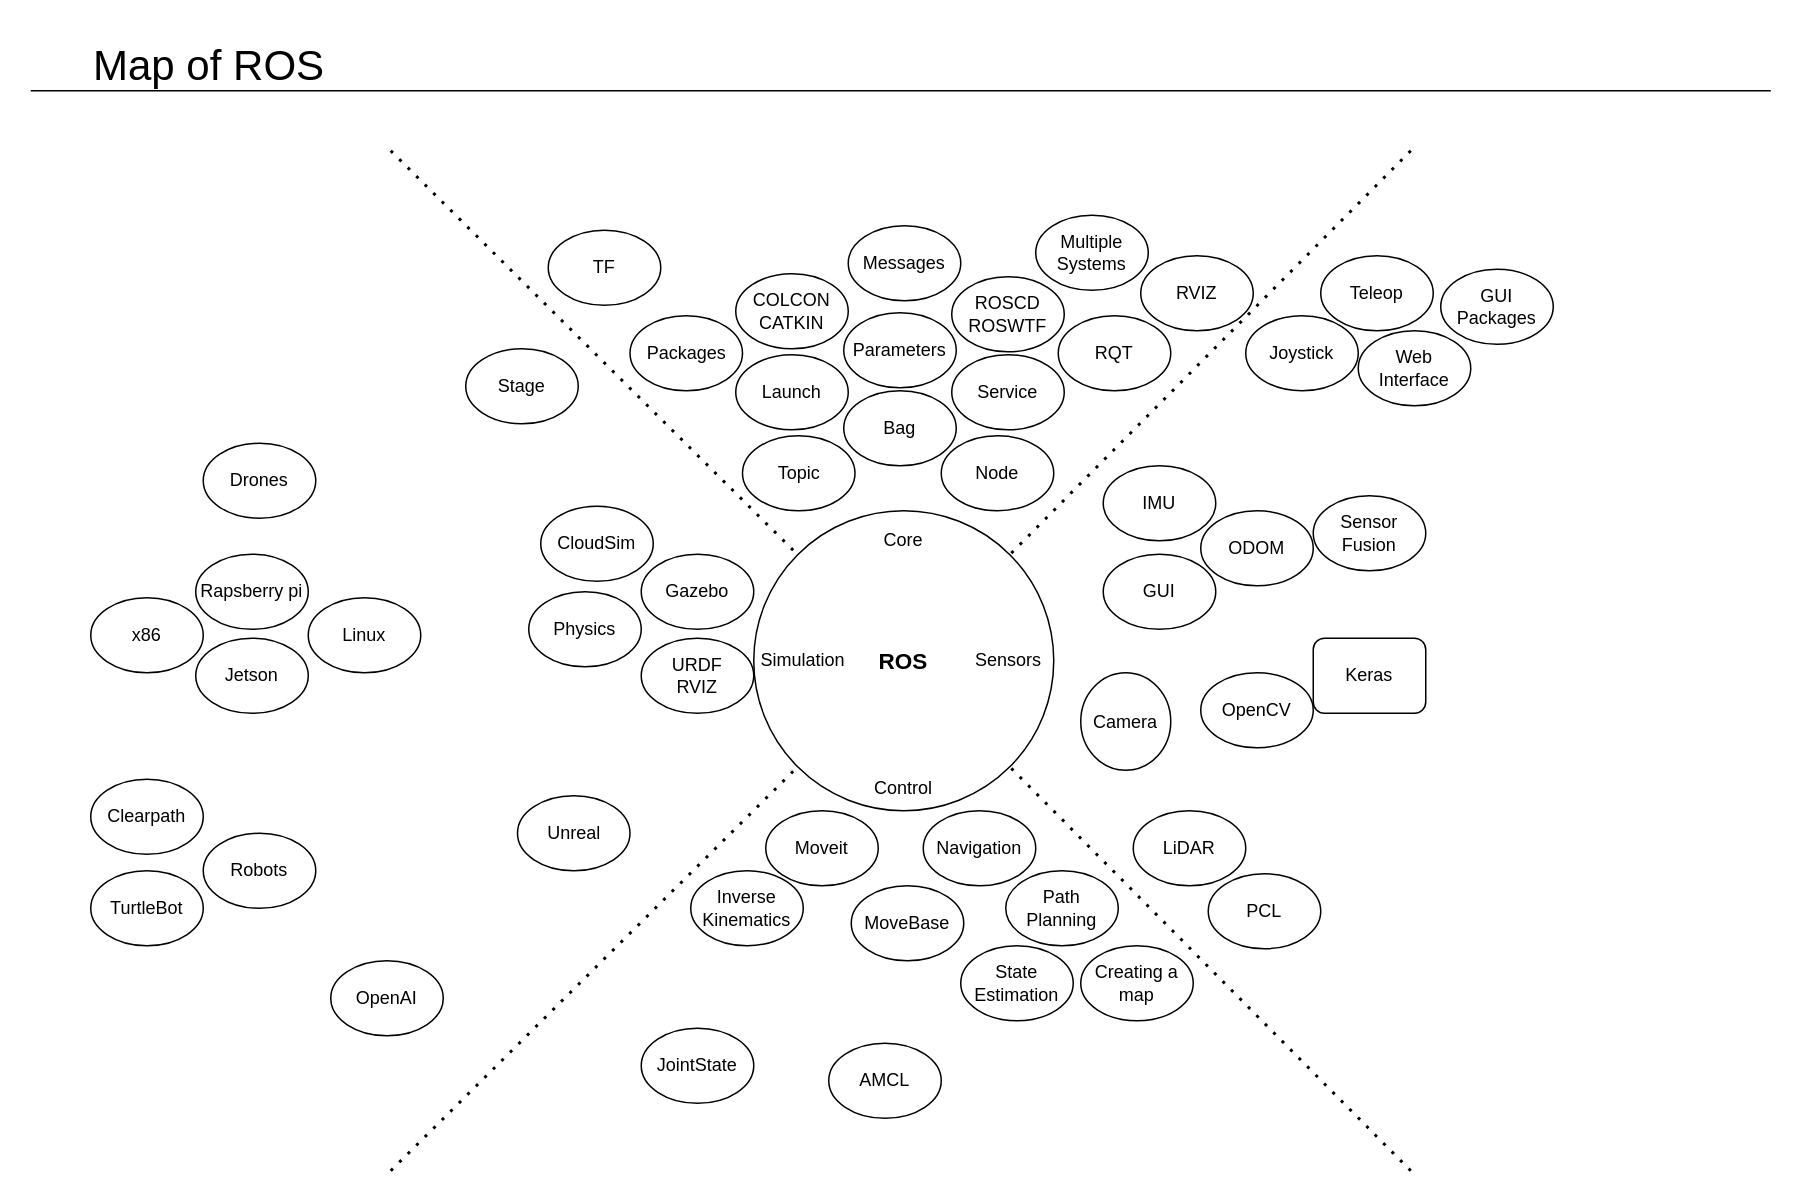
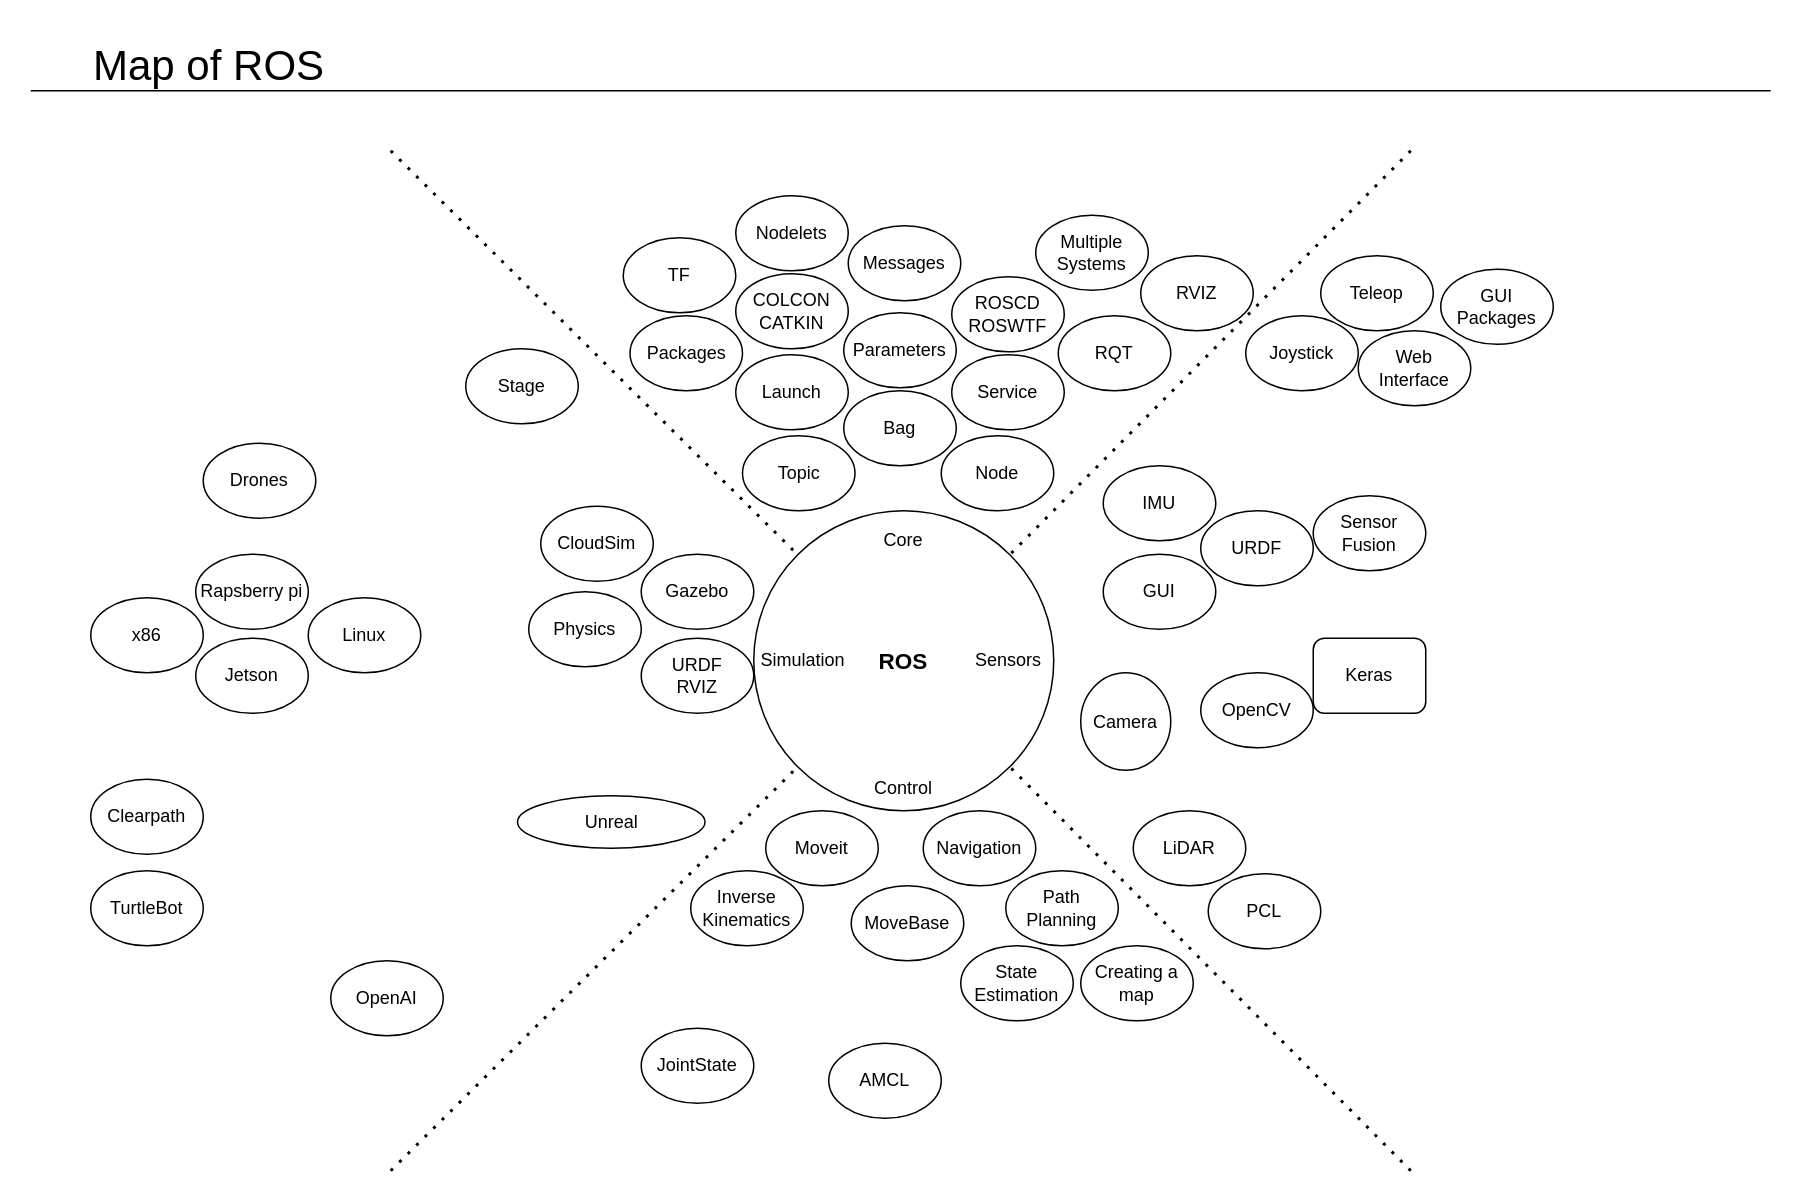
  <mxCell id="0" />
  <mxCell id="1" parent="0" />
  <mxCell id="2" value="" style="endArrow=none;html=1;rounded=0;" parent="1" edge="1"><mxGeometry width="50" height="50" relative="1" as="geometry"><mxPoint y="60" as="sourcePoint" x="20" /><mxPoint x="1180" y="60" as="targetPoint" /></mxGeometry></mxCell>
  <mxCell id="3" value="Map of ROS" style="text;html=1;strokeColor=none;fillColor=none;align=left;verticalAlign=top;whiteSpace=wrap;rounded=0;fontSize=28;" parent="1" vertex="1"><mxGeometry x="60" y="20" width="400" height="30" as="geometry" /></mxCell>
  <mxCell id="4" value="&lt;b&gt;&lt;font style=&quot;font-size: 15px&quot;&gt;ROS&lt;/font&gt;&lt;/b&gt;" style="ellipse;whiteSpace=wrap;html=1;aspect=fixed;" parent="1" vertex="1"><mxGeometry x="502" y="340" width="200" height="200" as="geometry" /></mxCell>
  <mxCell id="5" value="" style="endArrow=none;dashed=1;html=1;dashPattern=1 3;strokeWidth=2;rounded=0;entryX=0;entryY=0;entryDx=0;entryDy=0;" parent="1" target="4" edge="1"><mxGeometry width="50" height="50" relative="1" as="geometry"><mxPoint x="260" y="100" as="sourcePoint" /><mxPoint x="580" y="440" as="targetPoint" /></mxGeometry></mxCell>
  <mxCell id="6" value="" style="endArrow=none;dashed=1;html=1;dashPattern=1 3;strokeWidth=2;rounded=0;entryX=1;entryY=0;entryDx=0;entryDy=0;" parent="1" target="4" edge="1"><mxGeometry width="50" height="50" relative="1" as="geometry"><mxPoint x="940" y="100" as="sourcePoint" /><mxPoint x="541.289" y="379.289" as="targetPoint" /></mxGeometry></mxCell>
  <mxCell id="7" value="" style="endArrow=none;dashed=1;html=1;dashPattern=1 3;strokeWidth=2;rounded=0;entryX=1;entryY=1;entryDx=0;entryDy=0;" parent="1" target="4" edge="1"><mxGeometry width="50" height="50" relative="1" as="geometry"><mxPoint x="940" y="780" as="sourcePoint" /><mxPoint x="682.711" y="379.289" as="targetPoint" /></mxGeometry></mxCell>
  <mxCell id="8" value="" style="endArrow=none;dashed=1;html=1;dashPattern=1 3;strokeWidth=2;rounded=0;entryX=0;entryY=1;entryDx=0;entryDy=0;" parent="1" target="4" edge="1"><mxGeometry width="50" height="50" relative="1" as="geometry"><mxPoint x="260" y="780" as="sourcePoint" /><mxPoint x="682.711" y="520.711" as="targetPoint" /></mxGeometry></mxCell>
  <mxCell id="9" value="Core" style="text;html=1;strokeColor=none;fillColor=none;align=center;verticalAlign=middle;whiteSpace=wrap;rounded=0;" parent="1" vertex="1"><mxGeometry x="572" y="345" width="60" height="30" as="geometry" /></mxCell>
  <mxCell id="10" value="Sensors" style="text;html=1;strokeColor=none;fillColor=none;align=center;verticalAlign=middle;whiteSpace=wrap;rounded=0;" parent="1" vertex="1"><mxGeometry x="642" y="425" width="60" height="30" as="geometry" /></mxCell>
  <mxCell id="11" value="Simulation" style="text;html=1;strokeColor=none;fillColor=none;align=center;verticalAlign=middle;whiteSpace=wrap;rounded=0;" parent="1" vertex="1"><mxGeometry x="505" y="425" width="60" height="30" as="geometry" /></mxCell>
  <mxCell id="12" value="Control" style="text;html=1;strokeColor=none;fillColor=none;align=center;verticalAlign=middle;whiteSpace=wrap;rounded=0;" parent="1" vertex="1"><mxGeometry x="572" y="510" width="60" height="30" as="geometry" /></mxCell>
  <mxCell id="13" value="Bag" style="ellipse;whiteSpace=wrap;html=1;" parent="1" vertex="1"><mxGeometry x="562" y="260" width="75" height="50" as="geometry" /></mxCell>
  <mxCell id="14" value="Topic" style="ellipse;whiteSpace=wrap;html=1;" parent="1" vertex="1"><mxGeometry x="494.5" y="290" width="75" height="50" as="geometry" /></mxCell>
  <mxCell id="15" value="Node" style="ellipse;whiteSpace=wrap;html=1;" parent="1" vertex="1"><mxGeometry x="627" y="290" width="75" height="50" as="geometry" /></mxCell>
  <mxCell id="16" value="Service" style="ellipse;whiteSpace=wrap;html=1;" parent="1" vertex="1"><mxGeometry x="634" y="236" width="75" height="50" as="geometry" /></mxCell>
  <mxCell id="17" value="Launch" style="ellipse;whiteSpace=wrap;html=1;" parent="1" vertex="1"><mxGeometry x="490" y="236" width="75" height="50" as="geometry" /></mxCell>
  <mxCell id="18" value="IMU" style="ellipse;whiteSpace=wrap;html=1;" parent="1" vertex="1"><mxGeometry x="735" y="310" width="75" height="50" as="geometry" /></mxCell>
  <mxCell id="19" value="GUI" style="ellipse;whiteSpace=wrap;html=1;" parent="1" vertex="1"><mxGeometry x="735" y="369" width="75" height="50" as="geometry" /></mxCell>
  <mxCell id="20" value="Camera" style="ellipse;whiteSpace=wrap;html=1;" parent="1" vertex="1"><mxGeometry x="720" y="448" width="60" height="65" as="geometry" /></mxCell>
  <mxCell id="21" value="LiDAR" style="ellipse;whiteSpace=wrap;html=1;" parent="1" vertex="1"><mxGeometry x="755" y="540" width="75" height="50" as="geometry" /></mxCell>
  <mxCell id="22" value="JointState" style="ellipse;whiteSpace=wrap;html=1;" parent="1" vertex="1"><mxGeometry x="427" y="685" width="75" height="50" as="geometry" /></mxCell>
  <mxCell id="23" value="PCL" style="ellipse;whiteSpace=wrap;html=1;" parent="1" vertex="1"><mxGeometry x="805" y="582" width="75" height="50" as="geometry" /></mxCell>
  <mxCell id="24" value="Gazebo" style="ellipse;whiteSpace=wrap;html=1;" parent="1" vertex="1"><mxGeometry x="427" y="369" width="75" height="50" as="geometry" /></mxCell>
  <mxCell id="25" value="Packages" style="ellipse;whiteSpace=wrap;html=1;" parent="1" vertex="1"><mxGeometry x="419.5" y="210" width="75" height="50" as="geometry" /></mxCell>
  <mxCell id="26" value="COLCON CATKIN" style="ellipse;whiteSpace=wrap;html=1;" parent="1" vertex="1"><mxGeometry x="490" y="182" width="75" height="50" as="geometry" /></mxCell>
  <mxCell id="27" value="RVIZ" style="ellipse;whiteSpace=wrap;html=1;" parent="1" vertex="1"><mxGeometry x="760" y="170" width="75" height="50" as="geometry" /></mxCell>
  <mxCell id="28" value="RQT" style="ellipse;whiteSpace=wrap;html=1;" parent="1" vertex="1"><mxGeometry x="705" y="210" width="75" height="50" as="geometry" /></mxCell>
  <mxCell id="29" value="Moveit" style="ellipse;whiteSpace=wrap;html=1;" parent="1" vertex="1"><mxGeometry x="510" y="540" width="75" height="50" as="geometry" /></mxCell>
  <mxCell id="30" value="Parameters" style="ellipse;whiteSpace=wrap;html=1;" parent="1" vertex="1"><mxGeometry x="562" y="208" width="75" height="50" as="geometry" /></mxCell>
  <mxCell id="31" value="Messages" style="ellipse;whiteSpace=wrap;html=1;" parent="1" vertex="1"><mxGeometry x="565" y="150" width="75" height="50" as="geometry" /></mxCell>
  <mxCell id="32" value="ROSCD&lt;br&gt;ROSWTF" style="ellipse;whiteSpace=wrap;html=1;" parent="1" vertex="1"><mxGeometry x="634" y="184" width="75" height="50" as="geometry" /></mxCell>
  <mxCell id="33" value="URDF&lt;br&gt;RVIZ" style="ellipse;whiteSpace=wrap;html=1;" parent="1" vertex="1"><mxGeometry x="427" y="425" width="75" height="50" as="geometry" /></mxCell>
  <mxCell id="34" value="OpenCV" style="ellipse;whiteSpace=wrap;html=1;" parent="1" vertex="1"><mxGeometry x="800" y="448" width="75" height="50" as="geometry" /></mxCell>
  <mxCell id="35" value="Navigation" style="ellipse;whiteSpace=wrap;html=1;" parent="1" vertex="1"><mxGeometry x="615" y="540" width="75" height="50" as="geometry" /></mxCell>
- <mxCell id="36" value="TF" style="ellipse;whiteSpace=wrap;html=1;" parent="1" vertex="1"><mxGeometry x="365" y="153" width="75" height="50" as="geometry" /></mxCell>
+ <mxCell id="36" value="TF" style="ellipse;whiteSpace=wrap;html=1;" parent="1" vertex="1"><mxGeometry x="415" y="158" width="75" height="50" as="geometry" /></mxCell>
  <mxCell id="37" value="Multiple Systems" style="ellipse;whiteSpace=wrap;html=1;" parent="1" vertex="1"><mxGeometry x="690" y="143" width="75" height="50" as="geometry" /></mxCell>
  <mxCell id="38" value="CloudSim" style="ellipse;whiteSpace=wrap;html=1;" parent="1" vertex="1"><mxGeometry x="360" y="337" width="75" height="50" as="geometry" /></mxCell>
  <mxCell id="39" value="Physics" style="ellipse;whiteSpace=wrap;html=1;" parent="1" vertex="1"><mxGeometry x="352" y="394" width="75" height="50" as="geometry" /></mxCell>
+ <mxCell id="40" value="Nodelets" style="ellipse;whiteSpace=wrap;html=1;" parent="1" vertex="1"><mxGeometry x="490" y="130" width="75" height="50" as="geometry" /></mxCell>
  <mxCell id="41" value="Path Planning" style="ellipse;whiteSpace=wrap;html=1;" parent="1" vertex="1"><mxGeometry x="670" y="580" width="75" height="50" as="geometry" /></mxCell>
  <mxCell id="42" value="Creating a map" style="ellipse;whiteSpace=wrap;html=1;" parent="1" vertex="1"><mxGeometry x="720" y="630" width="75" height="50" as="geometry" /></mxCell>
  <mxCell id="43" value="MoveBase" style="ellipse;whiteSpace=wrap;html=1;" parent="1" vertex="1"><mxGeometry x="567" y="590" width="75" height="50" as="geometry" /></mxCell>
  <mxCell id="44" value="Sensor Fusion" style="ellipse;whiteSpace=wrap;html=1;" parent="1" vertex="1"><mxGeometry x="875" y="330" width="75" height="50" as="geometry" /></mxCell>
- <mxCell id="45" value="ODOM" style="ellipse;whiteSpace=wrap;html=1;" parent="1" vertex="1"><mxGeometry x="800" y="340" width="75" height="50" as="geometry" /></mxCell>
+ <mxCell id="45" value="URDF" style="ellipse;whiteSpace=wrap;html=1;" parent="1" vertex="1"><mxGeometry x="800" y="340" width="75" height="50" as="geometry" /></mxCell>
  <mxCell id="46" value="Joystick" style="ellipse;whiteSpace=wrap;html=1;" parent="1" vertex="1"><mxGeometry x="830" y="210" width="75" height="50" as="geometry" /></mxCell>
  <mxCell id="47" value="Teleop" style="ellipse;whiteSpace=wrap;html=1;" parent="1" vertex="1"><mxGeometry x="880" y="170" width="75" height="50" as="geometry" /></mxCell>
  <mxCell id="48" value="Stage" style="ellipse;whiteSpace=wrap;html=1;" parent="1" vertex="1"><mxGeometry x="310" y="232" width="75" height="50" as="geometry" /></mxCell>
- <mxCell id="49" value="Unreal" style="ellipse;whiteSpace=wrap;html=1;" parent="1" vertex="1"><mxGeometry x="344.5" y="530" width="75" height="50" as="geometry" /></mxCell>
+ <mxCell id="49" value="Unreal" style="ellipse;whiteSpace=wrap;html=1;" parent="1" vertex="1"><mxGeometry x="344.5" y="530" width="125" height="35" as="geometry" /></mxCell>
  <mxCell id="50" value="Inverse Kinematics" style="ellipse;whiteSpace=wrap;html=1;" parent="1" vertex="1"><mxGeometry x="460" y="580" width="75" height="50" as="geometry" /></mxCell>
  <mxCell id="51" value="State Estimation" style="ellipse;whiteSpace=wrap;html=1;" parent="1" vertex="1"><mxGeometry x="640" y="630" width="75" height="50" as="geometry" /></mxCell>
  <mxCell id="52" value="GUI Packages" style="ellipse;whiteSpace=wrap;html=1;" parent="1" vertex="1"><mxGeometry x="960" y="179" width="75" height="50" as="geometry" /></mxCell>
  <mxCell id="53" value="Web Interface" style="ellipse;whiteSpace=wrap;html=1;" parent="1" vertex="1"><mxGeometry x="905" y="220" width="75" height="50" as="geometry" /></mxCell>
- <mxCell id="54" value="Robots" style="ellipse;whiteSpace=wrap;html=1;" parent="1" vertex="1"><mxGeometry x="135" y="555" width="75" height="50" as="geometry" /></mxCell>
  <mxCell id="55" value="Clearpath" style="ellipse;whiteSpace=wrap;html=1;" parent="1" vertex="1"><mxGeometry x="60" y="519" width="75" height="50" as="geometry" /></mxCell>
  <mxCell id="56" value="TurtleBot" style="ellipse;whiteSpace=wrap;html=1;" parent="1" vertex="1"><mxGeometry x="60" y="580" width="75" height="50" as="geometry" /></mxCell>
  <mxCell id="57" value="Drones" style="ellipse;whiteSpace=wrap;html=1;" parent="1" vertex="1"><mxGeometry x="135" y="295" width="75" height="50" as="geometry" /></mxCell>
  <mxCell id="58" value="Linux" style="ellipse;whiteSpace=wrap;html=1;" parent="1" vertex="1"><mxGeometry x="205" y="398" width="75" height="50" as="geometry" /></mxCell>
  <mxCell id="59" value="Rapsberry pi" style="ellipse;whiteSpace=wrap;html=1;" parent="1" vertex="1"><mxGeometry x="130" y="369" width="75" height="50" as="geometry" /></mxCell>
  <mxCell id="60" value="Jetson" style="ellipse;whiteSpace=wrap;html=1;" parent="1" vertex="1"><mxGeometry x="130" y="425" width="75" height="50" as="geometry" /></mxCell>
  <mxCell id="61" value="x86" style="ellipse;whiteSpace=wrap;html=1;" parent="1" vertex="1"><mxGeometry x="60" y="398" width="75" height="50" as="geometry" /></mxCell>
  <mxCell id="62" value="AMCL" style="ellipse;whiteSpace=wrap;html=1;" vertex="1" parent="1"><mxGeometry x="552" y="695" width="75" height="50" as="geometry" /></mxCell>
  <mxCell id="63" value="OpenAI" style="ellipse;whiteSpace=wrap;html=1;" vertex="1" parent="1"><mxGeometry x="220" y="640" width="75" height="50" as="geometry" /></mxCell>
  <mxCell id="64" value="Keras" style="whiteSpace=wrap;html=1;rounded=1;" vertex="1" parent="1"><mxGeometry x="875" y="425" width="75" height="50" as="geometry" /></mxCell>
